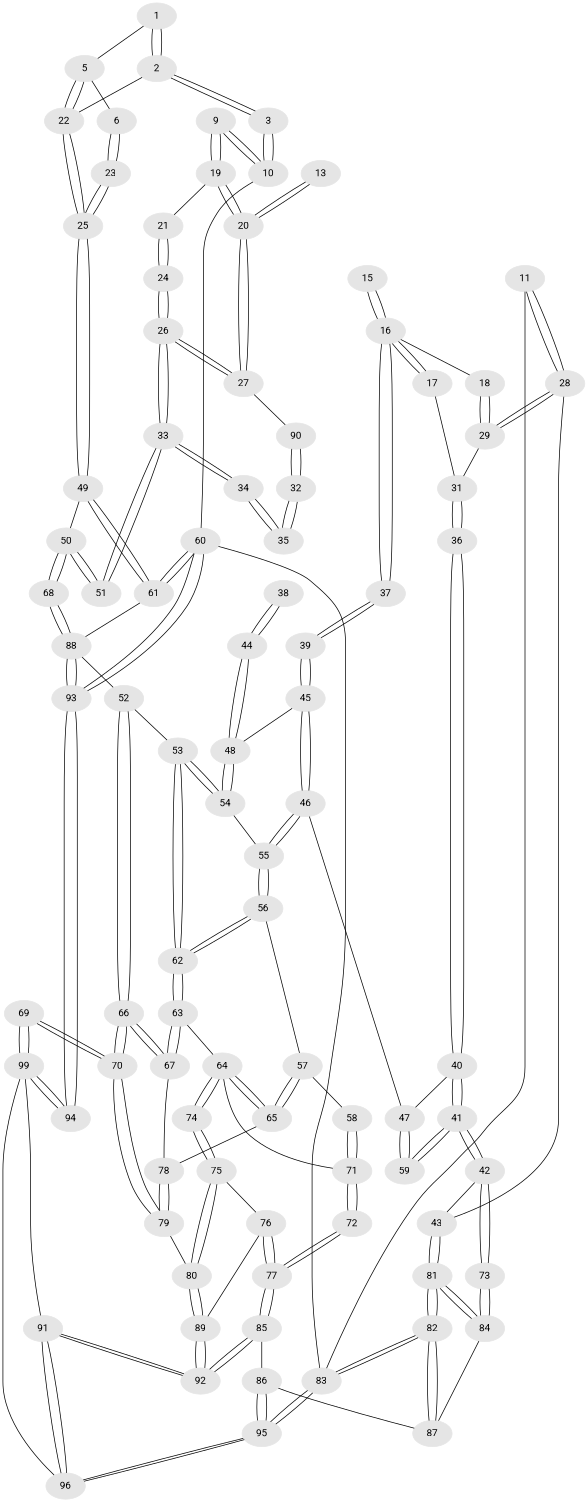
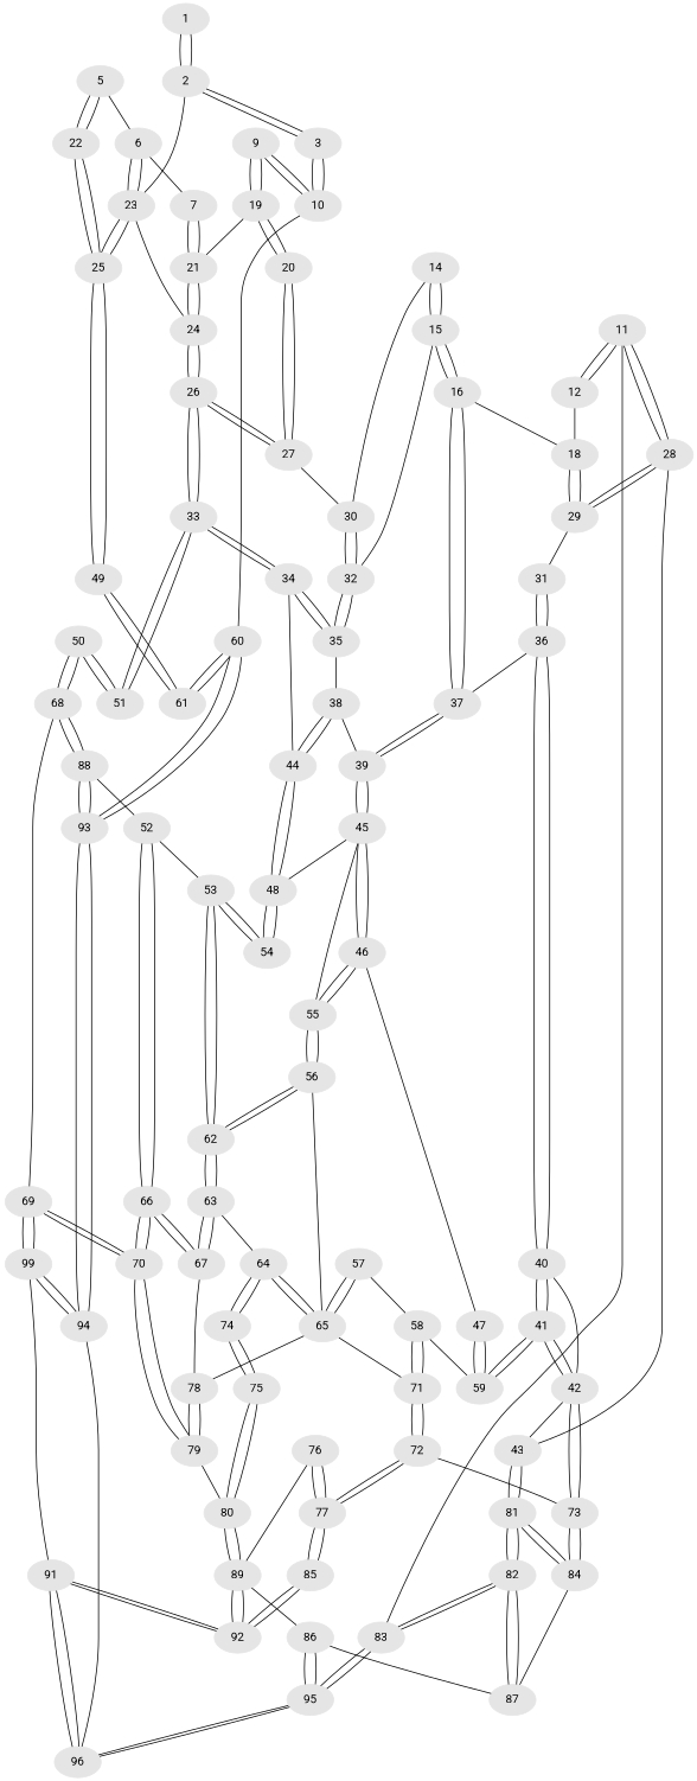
  graph {
    fontname=Roboto
    node [color=gray90 fontname=Roboto style=filled]
    edge [fontname=Roboto]
    1
    2
    5
    3
    22
    6
    10
    25
    60
+   7
    21
    23
    24
    9
    19
-   13
    20
    11
+   12
    28
    83
    61
    93
    18
    29
    43
    95
+   14
    15
-   30 [label=90]
+   30
    27
    16
    32
-   17
    37
    35
    31
    39
    36
    26
    49
    33
    50
    34
    51
    81
    40
    38
    44
    48
    41
    47
    45
    46
    42
    59
    73
    84
    82
    54
    55
    56
    68
    88
    69
    52
    53
    66
    62
    67
    70
    63
    57
    58
    65
    71
    78
    72
    94
    64
    74
    75
    79
    n84 [label=99]
    91
    80
    77
    85
    87
    76
    89
    92
    86
    96
    1 -- 2
    1 -- 2
-   1 -- 5
    2 -- 3
    2 -- 3
-   2 -- 22
+   2 -- 23
    5 -- 22
    5 -- 22
    5 -- 6
    3 -- 10
    3 -- 10
    22 -- 25
    22 -- 25
+   6 -- 7
    6 -- 23
    6 -- 23
    10 -- 60
    25 -- 49
    25 -- 49
-   60 -- 83
    60 -- 61
    60 -- 61
    60 -- 93
    60 -- 93
+   7 -- 21
+   7 -- 21
    21 -- 24
    21 -- 24
    23 -- 25
    23 -- 25
+   23 -- 24
    24 -- 26
    24 -- 26
    9 -- 10
    9 -- 10
    9 -- 19
    9 -- 19
    19 -- 21
    19 -- 20
    19 -- 20
-   13 -- 20
-   13 -- 20
    20 -- 27
    20 -- 27
+   11 -- 12
+   11 -- 12
    11 -- 28
    11 -- 28
    11 -- 83
+   12 -- 18
    28 -- 29
    28 -- 29
    28 -- 43
    83 -- 95
    83 -- 95
-   61 -- 88
    93 -- 94
    93 -- 94
    18 -- 29
    18 -- 29
    29 -- 31
    43 -- 81
    43 -- 81
    95 -- 96
    95 -- 96
+   14 -- 15
+   14 -- 15
+   14 -- 30
    15 -- 16
    15 -- 16
+   15 -- 32
    30 -- 32
    30 -- 32
    27 -- 30
    16 -- 18
-   16 -- 17
-   16 -- 17
    16 -- 37
    16 -- 37
    32 -- 35
    32 -- 35
-   17 -- 31
    37 -- 39
    37 -- 39
+   35 -- 38
    31 -- 36
    31 -- 36
    39 -- 45
    39 -- 45
+   36 -- 37
    36 -- 40
    36 -- 40
    26 -- 27
    26 -- 27
    26 -- 33
    26 -- 33
    49 -- 61
    49 -- 61
-   49 -- 50
    33 -- 34
    33 -- 34
    33 -- 51
    33 -- 51
    50 -- 51
    50 -- 51
    50 -- 68
    50 -- 68
    34 -- 35
    34 -- 35
+   34 -- 44
    81 -- 84
    81 -- 84
    81 -- 82
    81 -- 82
    40 -- 41
    40 -- 41
-   40 -- 47
+   40 -- 42
+   38 -- 39
    38 -- 44
    38 -- 44
    44 -- 48
    44 -- 48
    48 -- 54
    48 -- 54
    41 -- 42
    41 -- 42
    41 -- 59
    41 -- 59
    47 -- 59
    47 -- 59
    45 -- 48
    45 -- 46
    45 -- 46
    46 -- 47
    46 -- 55
    46 -- 55
    42 -- 43
    42 -- 73
    42 -- 73
    73 -- 84
    73 -- 84
    84 -- 87
    82 -- 83
    82 -- 83
    82 -- 87
    82 -- 87
-   54 -- 55
+   45 -- 55
    55 -- 56
    55 -- 56
    56 -- 62
    56 -- 62
-   56 -- 57
+   56 -- 65
    68 -- 88
    68 -- 88
+   68 -- 69
    88 -- 93
    88 -- 93
    88 -- 52
    69 -- 70
    69 -- 70
    69 -- n84
    69 -- n84
    52 -- 53
    52 -- 66
    52 -- 66
    53 -- 54
    53 -- 54
    53 -- 62
    53 -- 62
    66 -- 67
    66 -- 67
    66 -- 70
    66 -- 70
    62 -- 63
    62 -- 63
    67 -- 78
    70 -- 79
    70 -- 79
    63 -- 67
    63 -- 67
    63 -- 64
    57 -- 58
    57 -- 65
    57 -- 65
+   58 -- 59
    58 -- 71
    58 -- 71
-   64 -- 71
+   65 -- 71
    65 -- 78
    71 -- 72
    71 -- 72
    78 -- 79
    78 -- 79
+   72 -- 73
    72 -- 77
    72 -- 77
-   n84 -- 96
+   94 -- 96
    64 -- 65
    64 -- 65
    64 -- 74
    64 -- 74
    74 -- 75
    74 -- 75
    75 -- 80
    75 -- 80
-   75 -- 76
    79 -- 80
    n84 -- 94
    n84 -- 94
    n84 -- 91
    91 -- 92
    91 -- 92
    91 -- 96
    91 -- 96
    80 -- 89
    80 -- 89
    77 -- 85
    77 -- 85
    85 -- 92
    85 -- 92
-   85 -- 86
+   89 -- 86
    76 -- 77
    76 -- 77
    76 -- 89
    89 -- 92
    89 -- 92
    86 -- 95
    86 -- 95
    86 -- 87
  }
